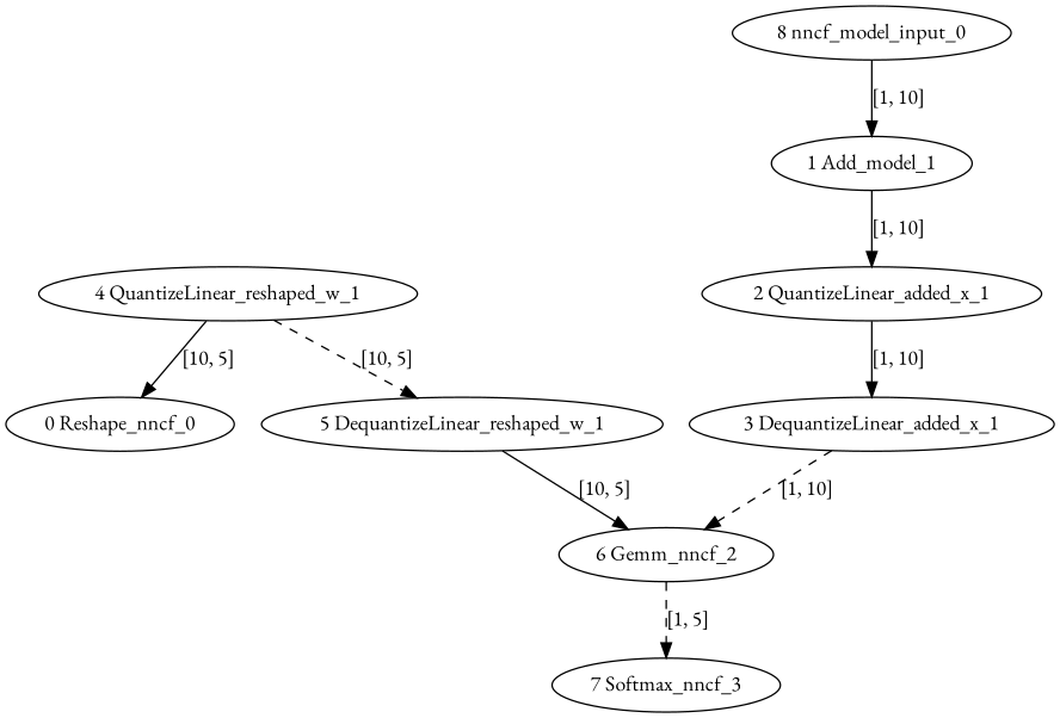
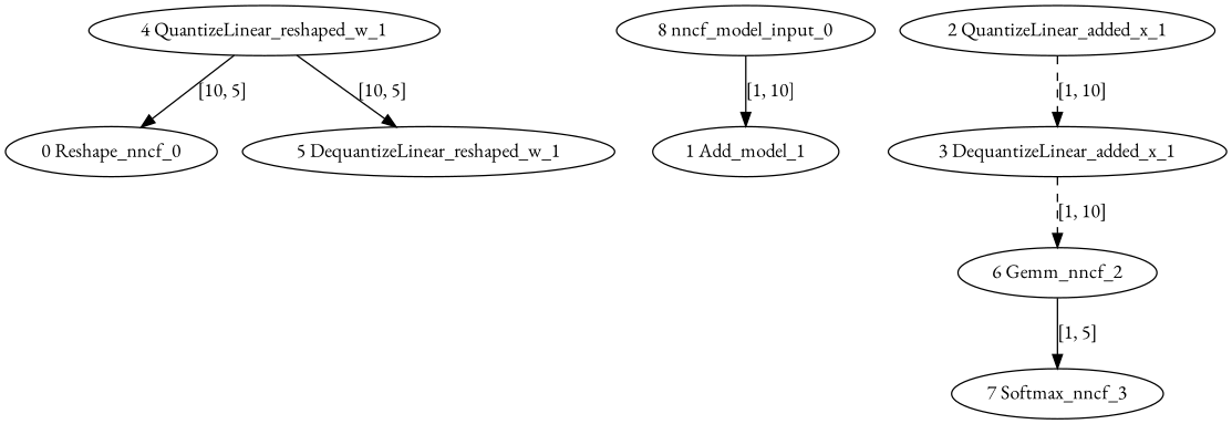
  strict digraph {
    fontname="EB Garamond"
    node [fontname="EB Garamond" type=QuantizeLinear]
    edge [fontname="EB Garamond" style=solid]
    "0 Reshape_nncf_0" [type=Reshape]
    "4 QuantizeLinear_reshaped_w_1"
    "5 DequantizeLinear_reshaped_w_1" [type=DequantizeLinear]
    n4 [label="1 Add_model_1" type=Add]
    "2 QuantizeLinear_added_x_1"
    "3 DequantizeLinear_added_x_1" [type=DequantizeLinear]
    "6 Gemm_nncf_2" [type=Gemm]
    "7 Softmax_nncf_3" [type=Softmax]
    "8 nncf_model_input_0" [type=nncf_model_input]
    "4 QuantizeLinear_reshaped_w_1" -> "0 Reshape_nncf_0" [label="[10, 5]"]
-   "4 QuantizeLinear_reshaped_w_1" -> "5 DequantizeLinear_reshaped_w_1" [label="[10, 5]" style=dashed]
-   "5 DequantizeLinear_reshaped_w_1" -> "6 Gemm_nncf_2" [label="[10, 5]"]
-   n4 -> "2 QuantizeLinear_added_x_1" [label="[1, 10]"]
-   "2 QuantizeLinear_added_x_1" -> "3 DequantizeLinear_added_x_1" [label="[1, 10]"]
+   "4 QuantizeLinear_reshaped_w_1" -> "5 DequantizeLinear_reshaped_w_1" [label="[10, 5]"]
+   "2 QuantizeLinear_added_x_1" -> "3 DequantizeLinear_added_x_1" [label="[1, 10]" style=dashed]
    "3 DequantizeLinear_added_x_1" -> "6 Gemm_nncf_2" [label="[1, 10]" style=dashed]
-   "6 Gemm_nncf_2" -> "7 Softmax_nncf_3" [label="[1, 5]" style=dashed]
+   "6 Gemm_nncf_2" -> "7 Softmax_nncf_3" [label="[1, 5]"]
    "8 nncf_model_input_0" -> n4 [label="[1, 10]"]
  }
